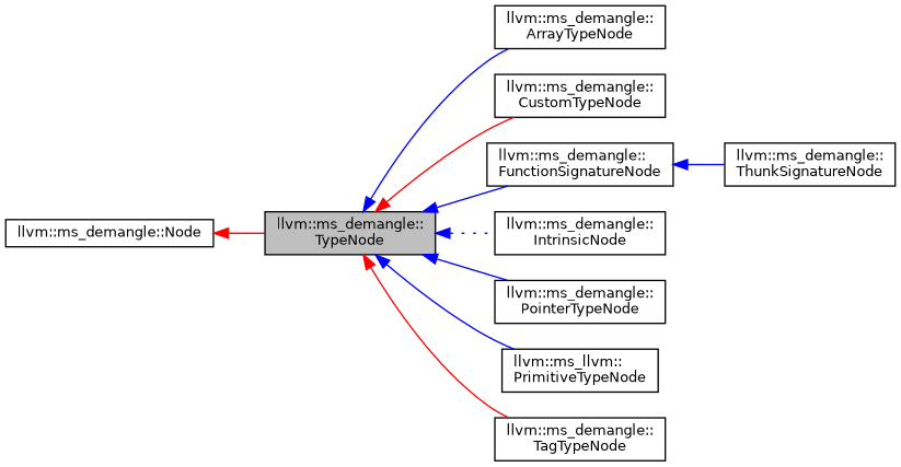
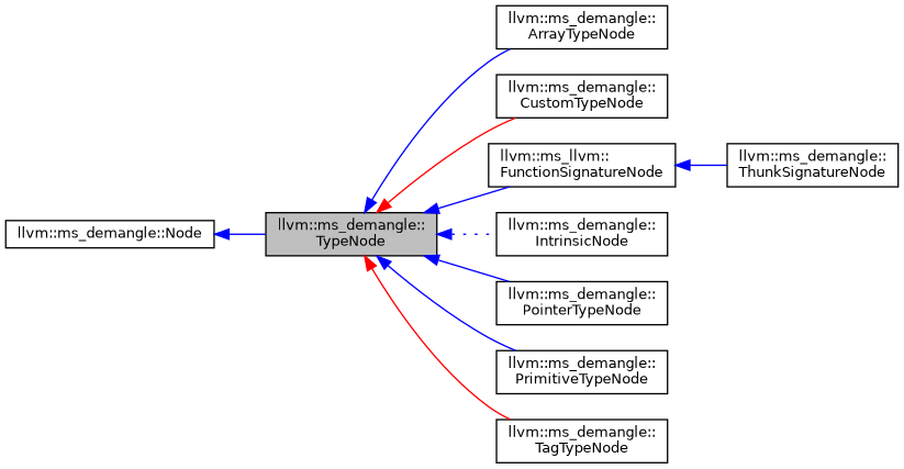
  digraph {
    rankdir=LR
    node [color=black fontname=Helvetica fontsize=10 shape=box]
    edge [color=blue dir=back fontname=Helvetica fontsize=10 labelfontname=Helvetica labelfontsize=10 style=solid]
    n1 [fillcolor=grey75 fontcolor=black height=0.2 label="llvm::ms_demangle::\lTypeNode" style=filled width=0.4]
    n2 [height=0.2 label="llvm::ms_demangle::\lArrayTypeNode" width=0.4]
    n3 [height=0.2 label="llvm::ms_demangle::\lCustomTypeNode" width=0.4]
-   n4 [height=0.2 label="llvm::ms_demangle::\lFunctionSignatureNode" width=0.4]
+   n4 [height=0.2 label="llvm::ms_llvm::\lFunctionSignatureNode" width=0.4]
    n5 [height=0.2 label="llvm::ms_demangle::\lIntrinsicNode" width=0.4]
    n6 [height=0.2 label="llvm::ms_demangle::\lPointerTypeNode" width=0.4]
-   n7 [height=0.2 label="llvm::ms_llvm::\lPrimitiveTypeNode" width=0.4]
+   n7 [height=0.2 label="llvm::ms_demangle::\lPrimitiveTypeNode" width=0.4]
    n8 [height=0.2 label="llvm::ms_demangle::\lTagTypeNode" width=0.4]
    n9 [height=0.2 label="llvm::ms_demangle::\lThunkSignatureNode" width=0.4]
    n10 [height=0.2 label="llvm::ms_demangle::Node" width=0.4]
    n1 -> n2
    n1 -> n3 [color=red]
    n1 -> n4
    n1 -> n5 [style=dotted]
    n1 -> n6
    n1 -> n7
    n1 -> n8 [color=red]
    n4 -> n9
-   n10 -> n1 [color=red]
+   n10 -> n1
  }
